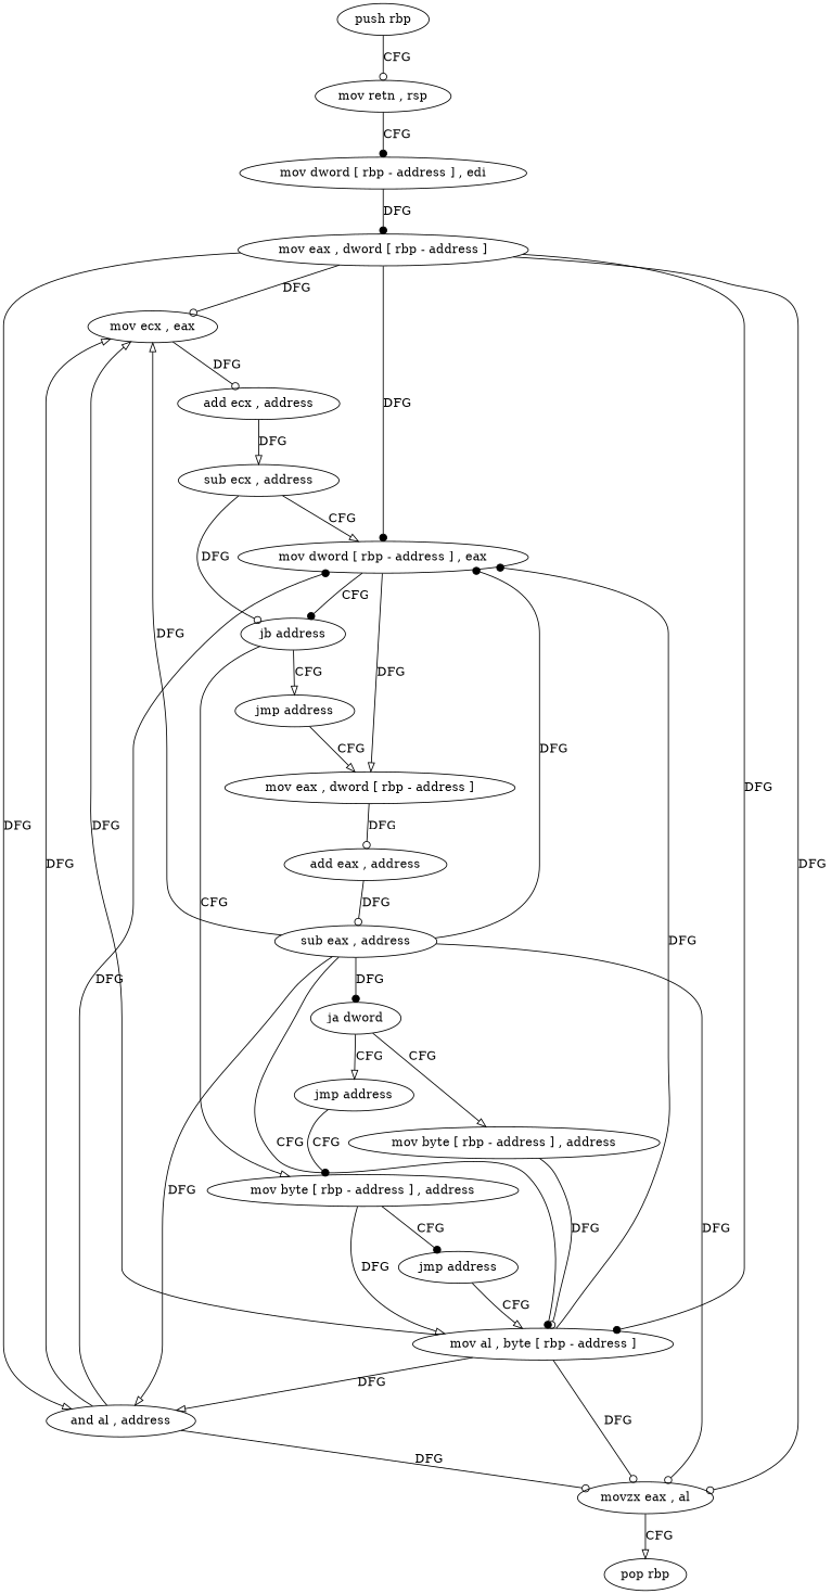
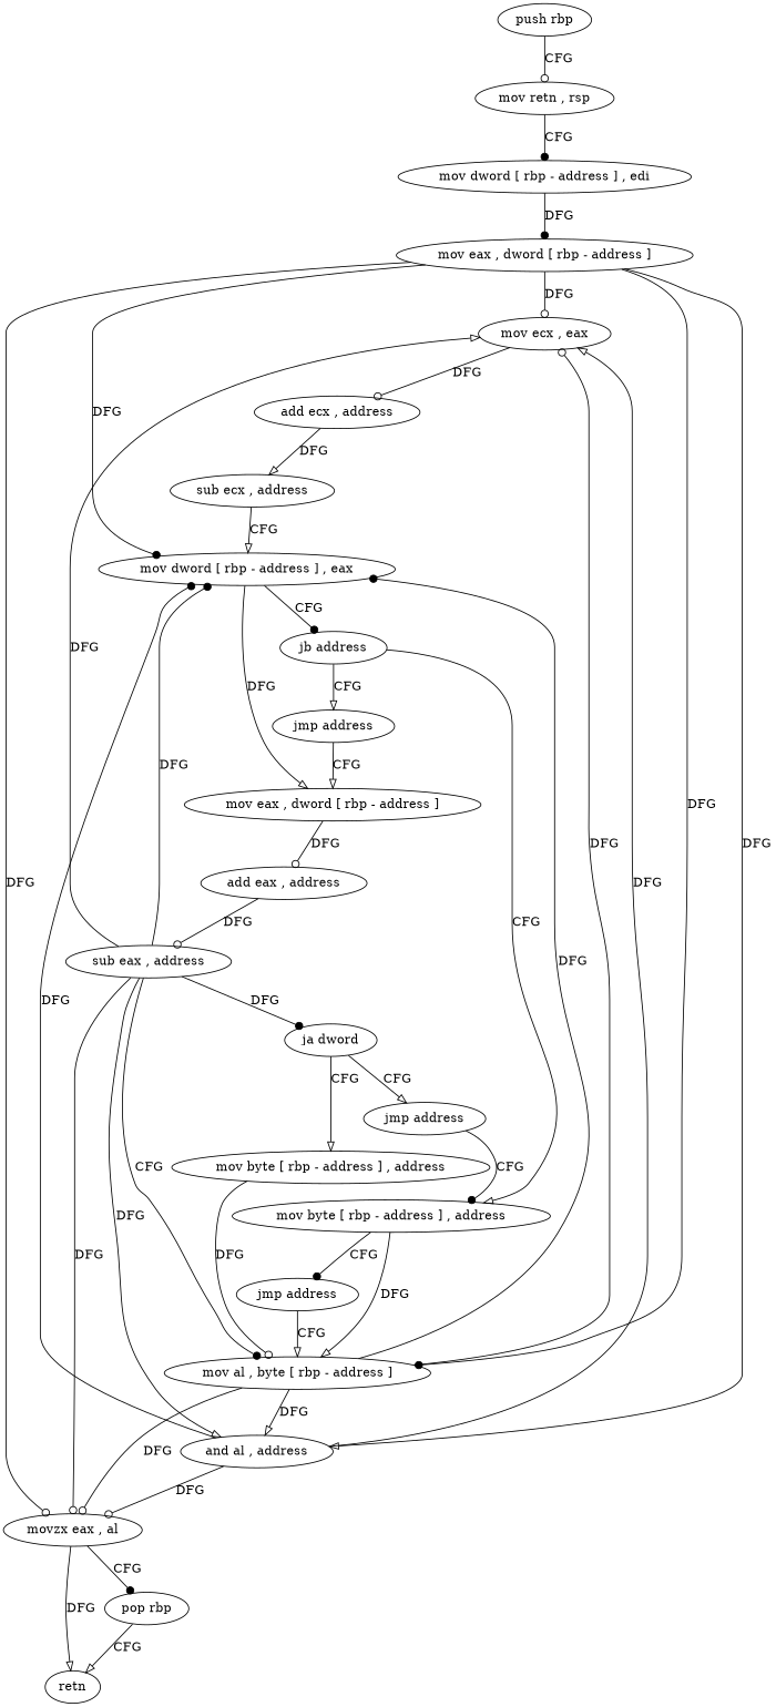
  digraph {
    edge [arrowhead=onormal]
    n1 [label="push rbp"]
    n2 [label="mov retn , rsp"]
    n3 [label="mov dword [ rbp - address ] , edi"]
    n4 [label="mov eax , dword [ rbp - address ]"]
    n5 [label="mov ecx , eax"]
    n6 [label="mov dword [ rbp - address ] , eax"]
    n7 [label="mov al , byte [ rbp - address ]"]
    n8 [label="and al , address"]
    n9 [label="movzx eax , al"]
    n10 [label="add ecx , address"]
    n11 [label="jb address"]
    n12 [label="mov eax , dword [ rbp - address ]"]
    n13 [label="pop rbp"]
+   n14 [label=retn]
    n15 [label="sub ecx , address"]
    n16 [label="mov byte [ rbp - address ] , address"]
    n17 [label="jmp address"]
    n18 [label="add eax , address"]
    n19 [label="jmp address"]
    n20 [label="sub eax , address"]
    n21 [label="ja dword"]
    n22 [label="mov byte [ rbp - address ] , address"]
    n23 [label="jmp address"]
    n1 -> n2 [arrowhead=odot label=CFG]
    n2 -> n3 [arrowhead=dot label=CFG]
    n3 -> n4 [arrowhead=dot label=DFG]
    n4 -> n5 [arrowhead=odot label=DFG]
    n4 -> n6 [arrowhead=dot label=DFG]
    n4 -> n7 [arrowhead=dot label=DFG]
    n4 -> n8 [label=DFG]
    n4 -> n9 [arrowhead=odot label=DFG]
    n5 -> n10 [arrowhead=odot label=DFG]
    n6 -> n11 [arrowhead=dot label=CFG]
    n6 -> n12 [label=DFG]
-   n7 -> n5 [label=DFG]
+   n7 -> n5 [arrowhead=odot label=DFG]
    n7 -> n6 [arrowhead=dot label=DFG]
    n7 -> n8 [label=DFG]
    n7 -> n9 [arrowhead=odot label=DFG]
    n8 -> n5 [label=DFG]
    n8 -> n6 [arrowhead=dot label=DFG]
    n8 -> n9 [arrowhead=odot label=DFG]
-   n9 -> n13 [label=CFG]
+   n9 -> n13 [arrowhead=dot label=CFG]
+   n9 -> n14 [label=DFG]
    n10 -> n15 [label=DFG]
    n11 -> n16 [label=CFG]
    n11 -> n17 [label=CFG]
    n12 -> n18 [arrowhead=odot label=DFG]
+   n13 -> n14 [label=CFG]
    n15 -> n6 [label=CFG]
-   n15 -> n11 [arrowhead=odot label=DFG]
    n16 -> n7 [label=DFG]
    n16 -> n19 [arrowhead=dot label=CFG]
    n17 -> n12 [label=CFG]
    n18 -> n20 [arrowhead=odot label=DFG]
    n19 -> n7 [label=CFG]
    n20 -> n5 [label=DFG]
    n20 -> n6 [arrowhead=dot label=DFG]
    n20 -> n7 [arrowhead=dot label=CFG]
    n20 -> n8 [label=DFG]
    n20 -> n9 [arrowhead=odot label=DFG]
    n20 -> n21 [arrowhead=dot label=DFG]
    n21 -> n22 [label=CFG]
    n21 -> n23 [label=CFG]
    n22 -> n7 [arrowhead=odot label=DFG]
    n23 -> n16 [arrowhead=dot label=CFG]
  }
